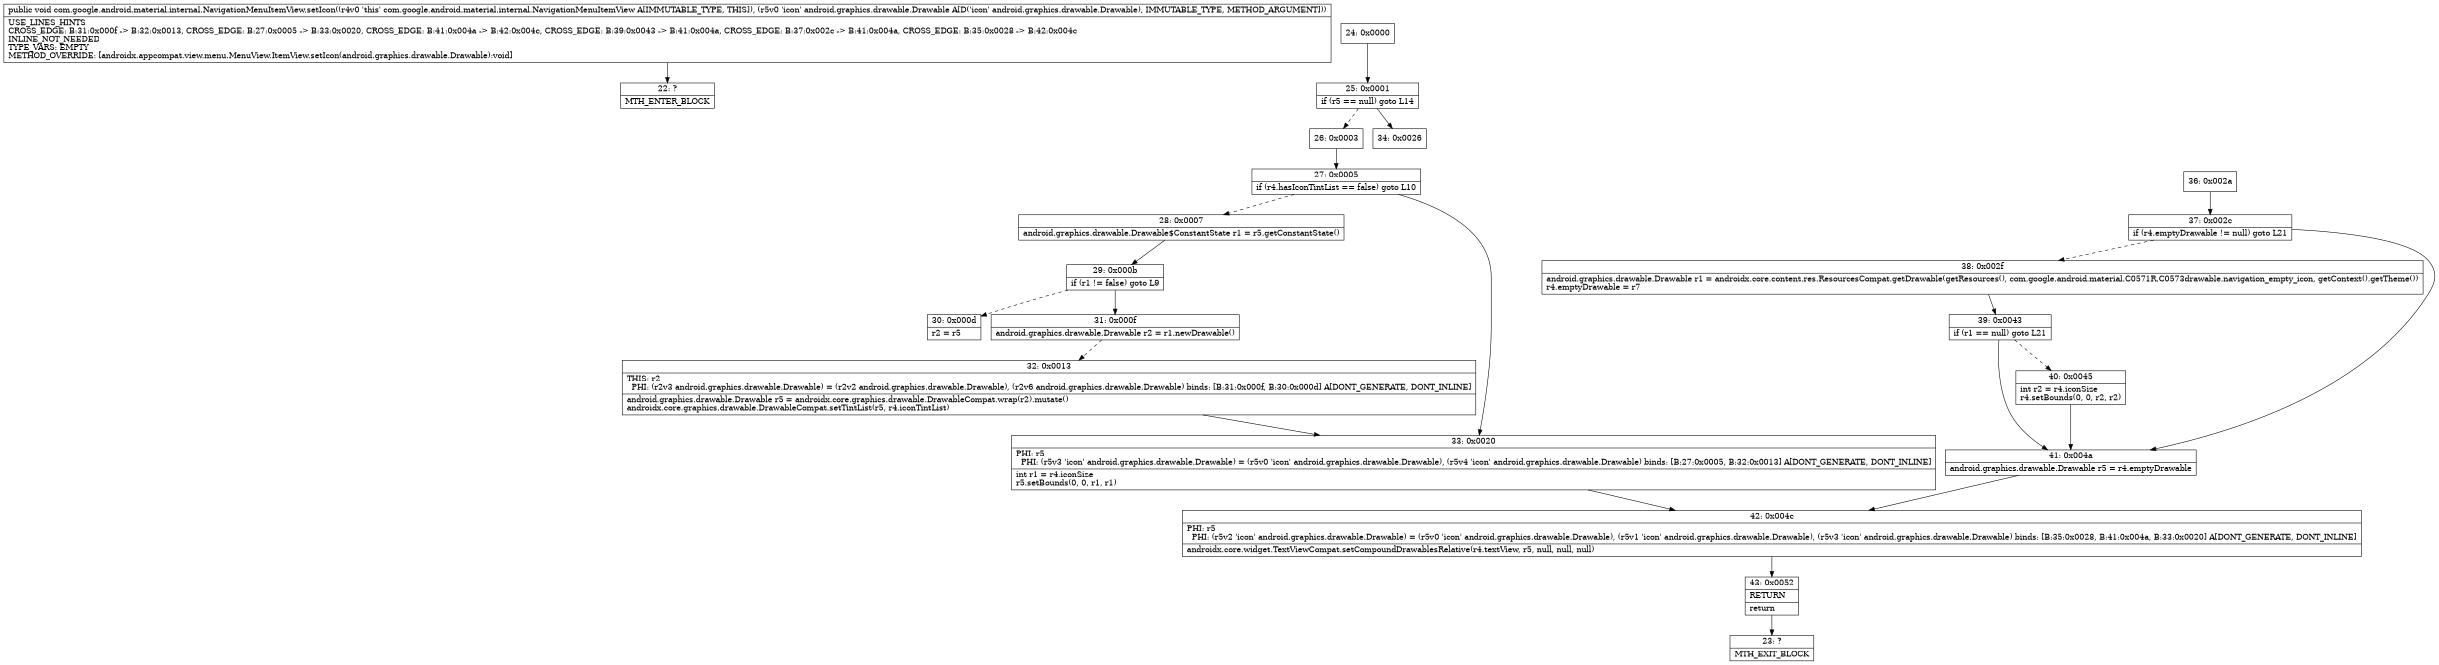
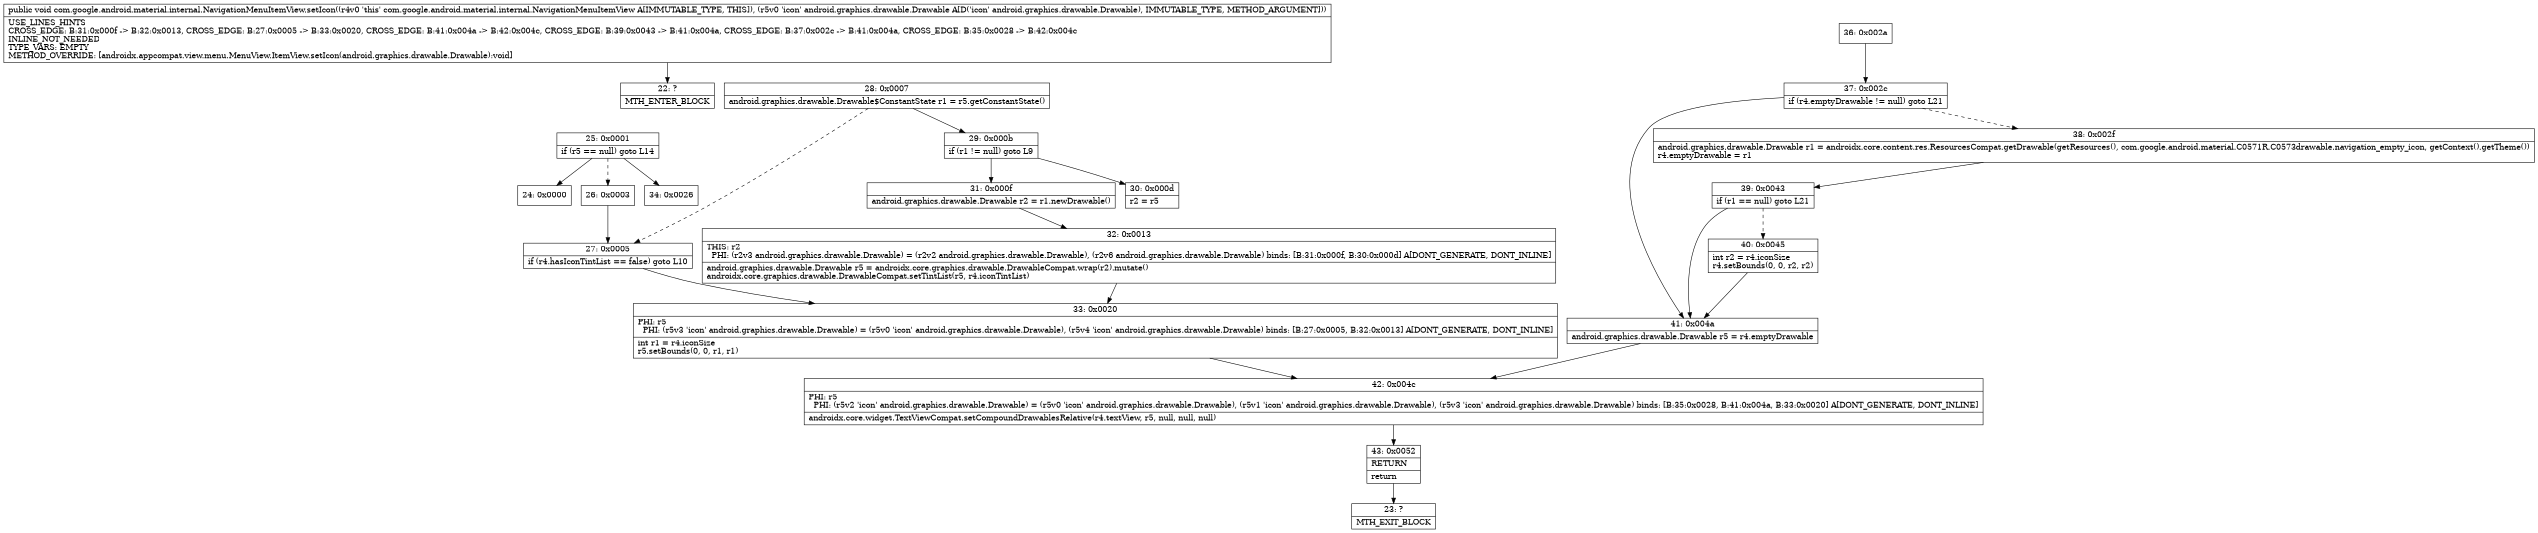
  digraph {
    node [shape=record]
    n1 [label="{22\:\ ?|MTH_ENTER_BLOCK\l}"]
    n2 [label="{24\:\ 0x0000}"]
    n3 [label="{25\:\ 0x0001|if (r5 == null) goto L14\l}"]
    n4 [label="{26\:\ 0x0003}"]
    n5 [label="{34\:\ 0x0026}"]
    n6 [label="{27\:\ 0x0005|if (r4.hasIconTintList == false) goto L10\l}"]
    n7 [label="{28\:\ 0x0007|android.graphics.drawable.Drawable$ConstantState r1 = r5.getConstantState()\l}"]
    n8 [label="{33\:\ 0x0020|PHI: r5 \l  PHI: (r5v3 'icon' android.graphics.drawable.Drawable) = (r5v0 'icon' android.graphics.drawable.Drawable), (r5v4 'icon' android.graphics.drawable.Drawable) binds: [B:27:0x0005, B:32:0x0013] A[DONT_GENERATE, DONT_INLINE]\l|int r1 = r4.iconSize\lr5.setBounds(0, 0, r1, r1)\l}"]
-   n9 [label="{29\:\ 0x000b|if (r1 != false) goto L9\l}"]
+   n9 [label="{29\:\ 0x000b|if (r1 != null) goto L9\l}"]
    n10 [label="{42\:\ 0x004c|PHI: r5 \l  PHI: (r5v2 'icon' android.graphics.drawable.Drawable) = (r5v0 'icon' android.graphics.drawable.Drawable), (r5v1 'icon' android.graphics.drawable.Drawable), (r5v3 'icon' android.graphics.drawable.Drawable) binds: [B:35:0x0028, B:41:0x004a, B:33:0x0020] A[DONT_GENERATE, DONT_INLINE]\l|androidx.core.widget.TextViewCompat.setCompoundDrawablesRelative(r4.textView, r5, null, null, null)\l}"]
    n11 [label="{30\:\ 0x000d|r2 = r5\l}"]
    n12 [label="{31\:\ 0x000f|android.graphics.drawable.Drawable r2 = r1.newDrawable()\l}"]
    n13 [label="{32\:\ 0x0013|THIS: r2 \l  PHI: (r2v3 android.graphics.drawable.Drawable) = (r2v2 android.graphics.drawable.Drawable), (r2v6 android.graphics.drawable.Drawable) binds: [B:31:0x000f, B:30:0x000d] A[DONT_GENERATE, DONT_INLINE]\l|android.graphics.drawable.Drawable r5 = androidx.core.graphics.drawable.DrawableCompat.wrap(r2).mutate()\landroidx.core.graphics.drawable.DrawableCompat.setTintList(r5, r4.iconTintList)\l}"]
    n14 [label="{43\:\ 0x0052|RETURN\l|return\l}"]
    n15 [label="{23\:\ ?|MTH_EXIT_BLOCK\l}"]
    n16 [label="{36\:\ 0x002a}"]
    n17 [label="{37\:\ 0x002c|if (r4.emptyDrawable != null) goto L21\l}"]
-   n18 [label="{38\:\ 0x002f|android.graphics.drawable.Drawable r1 = androidx.core.content.res.ResourcesCompat.getDrawable(getResources(), com.google.android.material.C0571R.C0573drawable.navigation_empty_icon, getContext().getTheme())\lr4.emptyDrawable = r7\l}"]
+   n18 [label="{38\:\ 0x002f|android.graphics.drawable.Drawable r1 = androidx.core.content.res.ResourcesCompat.getDrawable(getResources(), com.google.android.material.C0571R.C0573drawable.navigation_empty_icon, getContext().getTheme())\lr4.emptyDrawable = r1\l}"]
    n19 [label="{41\:\ 0x004a|android.graphics.drawable.Drawable r5 = r4.emptyDrawable\l}"]
    n20 [label="{39\:\ 0x0043|if (r1 == null) goto L21\l}"]
    n21 [label="{40\:\ 0x0045|int r2 = r4.iconSize\lr4.setBounds(0, 0, r2, r2)\l}"]
    n22 [label="{public void com.google.android.material.internal.NavigationMenuItemView.setIcon((r4v0 'this' com.google.android.material.internal.NavigationMenuItemView A[IMMUTABLE_TYPE, THIS]), (r5v0 'icon' android.graphics.drawable.Drawable A[D('icon' android.graphics.drawable.Drawable), IMMUTABLE_TYPE, METHOD_ARGUMENT]))  | USE_LINES_HINTS\lCROSS_EDGE: B:31:0x000f \-\> B:32:0x0013, CROSS_EDGE: B:27:0x0005 \-\> B:33:0x0020, CROSS_EDGE: B:41:0x004a \-\> B:42:0x004c, CROSS_EDGE: B:39:0x0043 \-\> B:41:0x004a, CROSS_EDGE: B:37:0x002c \-\> B:41:0x004a, CROSS_EDGE: B:35:0x0028 \-\> B:42:0x004c\lINLINE_NOT_NEEDED\lTYPE_VARS: EMPTY\lMETHOD_OVERRIDE: [androidx.appcompat.view.menu.MenuView.ItemView.setIcon(android.graphics.drawable.Drawable):void]\l}"]
-   n2 -> n3
+   n3 -> n2
    n3 -> n4 [style=dashed]
    n3 -> n5
    n4 -> n6
-   n6 -> n7 [style=dashed]
+   n7 -> n6 [style=dashed]
    n6 -> n8
    n7 -> n9
    n8 -> n10
-   n9 -> n11 [style=dashed]
+   n9 -> n11 [style=solid]
    n9 -> n12
    n10 -> n14
-   n12 -> n13 [style=dashed]
+   n12 -> n13
    n13 -> n8
    n14 -> n15
    n16 -> n17
    n17 -> n18 [style=dashed]
    n17 -> n19
    n18 -> n20
    n19 -> n10
    n20 -> n19
    n20 -> n21 [style=dashed]
    n21 -> n19
    n22 -> n1
  }
